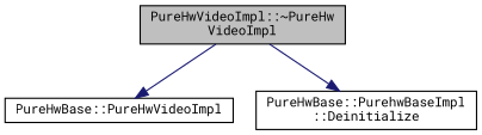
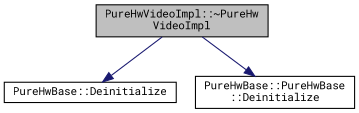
  digraph {
    fontname="Roboto Mono"
    rankdir=TB
    node [color=black fillcolor=white fontname="Roboto Mono" fontsize=10 shape=record style=filled]
    edge [color=midnightblue fontname="Roboto Mono" fontsize=10 labelfontname=Helvetica labelfontsize=10 style=solid]
    n1 [fillcolor=grey75 fontcolor=black height=0.2 label="PureHwVideoImpl::~PureHw\lVideoImpl" width=0.4]
-   n2 [height=0.2 label="PureHwBase::PureHwVideoImpl" width=0.4]
-   n3 [height=0.2 label="PureHwBase::PurehwBaseImpl\l::Deinitialize" width=0.4]
+   n2 [height=0.2 label="PureHwBase::Deinitialize" width=0.4]
+   n3 [height=0.2 label="PureHwBase::PureHwBase\l::Deinitialize" width=0.4]
    n1 -> n2
    n1 -> n3
  }
